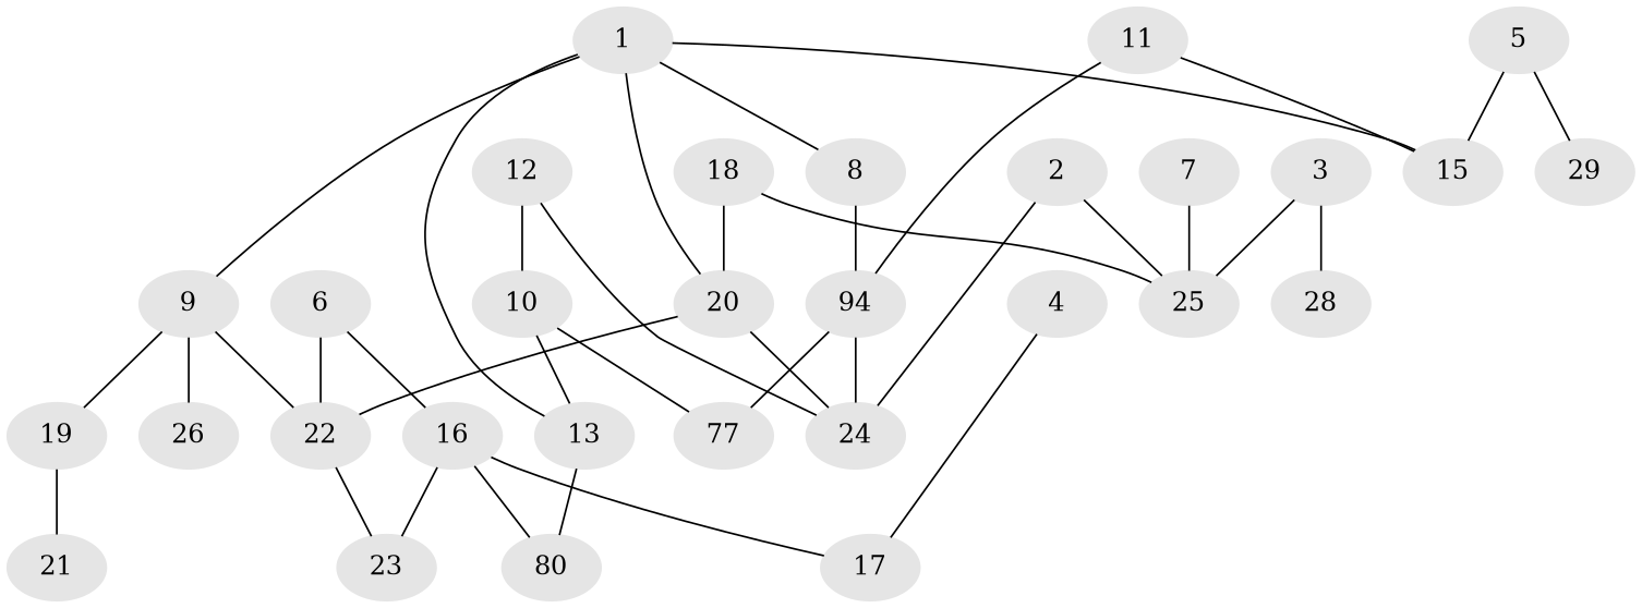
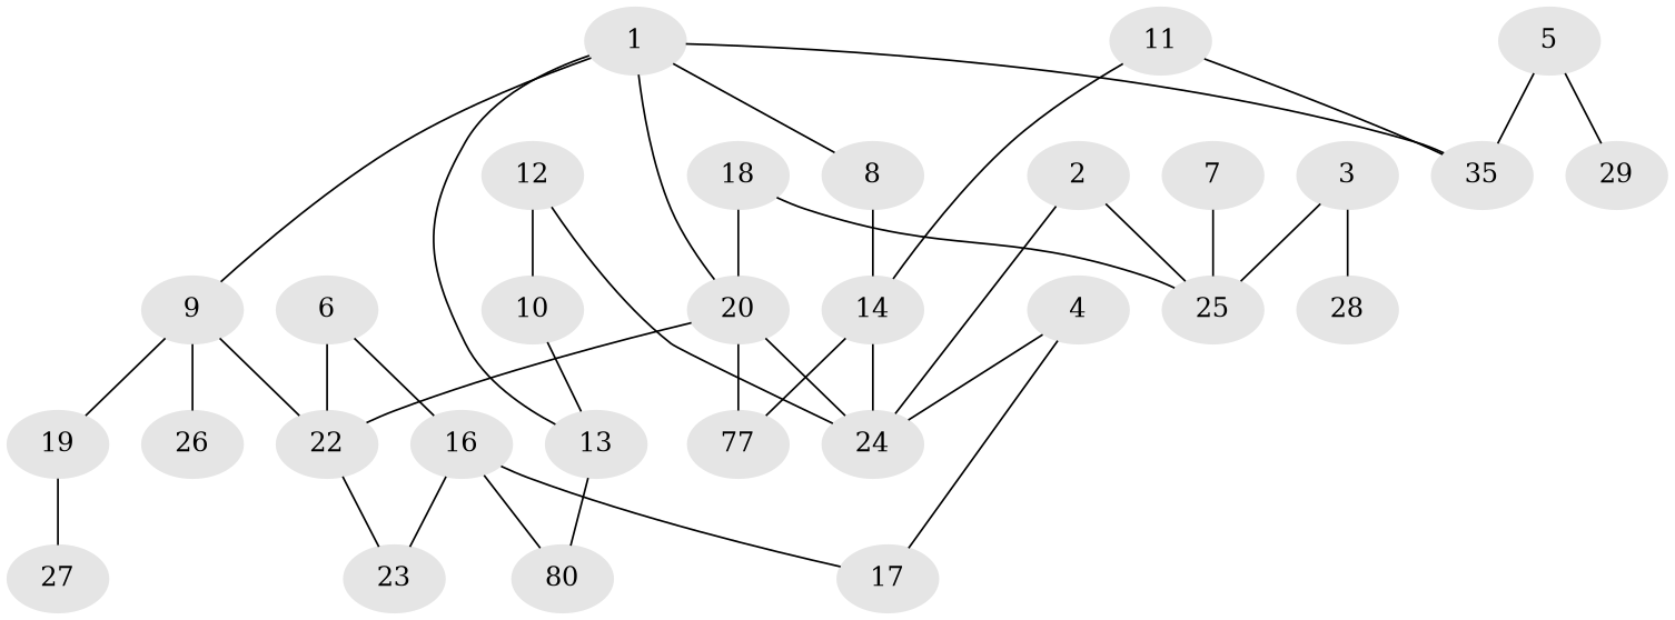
  graph {
    node [color=gray90 style=filled]
    edge [weight=1.0]
    1
    8
    9
    13
-   15
+   15 [label=35]
    20
-   14 [label=94]
+   14
    22
    19
    26
    n11 [label=80]
    24
    2
    25
    3
    28
    23
    4
    17
    5
    29
    6
    16
    7
    n25 [label=77]
-   21
+   21 [label=27]
    10
    11
    12
    18
    1 -- 8
    1 -- 9
    1 -- 13
    1 -- 15
    1 -- 20
    8 -- 14
    9 -- 22
    9 -- 19
    9 -- 26
    13 -- n11
    20 -- 22
    20 -- 24
    14 -- 24
    14 -- n25
    22 -- 23
    19 -- 21
    2 -- 24
    2 -- 25
    3 -- 25
    3 -- 28
+   4 -- 24
    4 -- 17
    5 -- 15
    5 -- 29
    6 -- 22
    6 -- 16
    16 -- n11
    16 -- 23
    16 -- 17
    7 -- 25
    10 -- 13
-   10 -- n25
+   20 -- n25
    11 -- 15
    11 -- 14
    12 -- 24
    12 -- 10
    18 -- 20
    18 -- 25
  }
